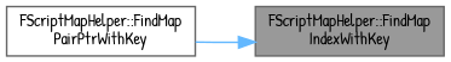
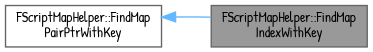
  digraph {
    rankdir=RL
    fontname="Patrick Hand"
    node [fontname="Patrick Hand" fontsize=10 shape=box style=filled]
    n1 [color=gray40 fillcolor=grey60 fontcolor=black height=0.2 label="FScriptMapHelper::FindMap\lIndexWithKey" width=0.4]
    n2 [color=grey40 fillcolor=white height=0.2 label="FScriptMapHelper::FindMap\lPairPtrWithKey" width=0.4]
-   n1 -> n2 [color=steelblue1 dir=back fontname="Patrick Hand" fontsize=10 labelfontname=Helvetica labelfontsize=10 style=solid]
+   n2 -> n1 [color=steelblue1 dir=back fontname="Patrick Hand" fontsize=10 labelfontname=Helvetica labelfontsize=10 style=solid]
  }
